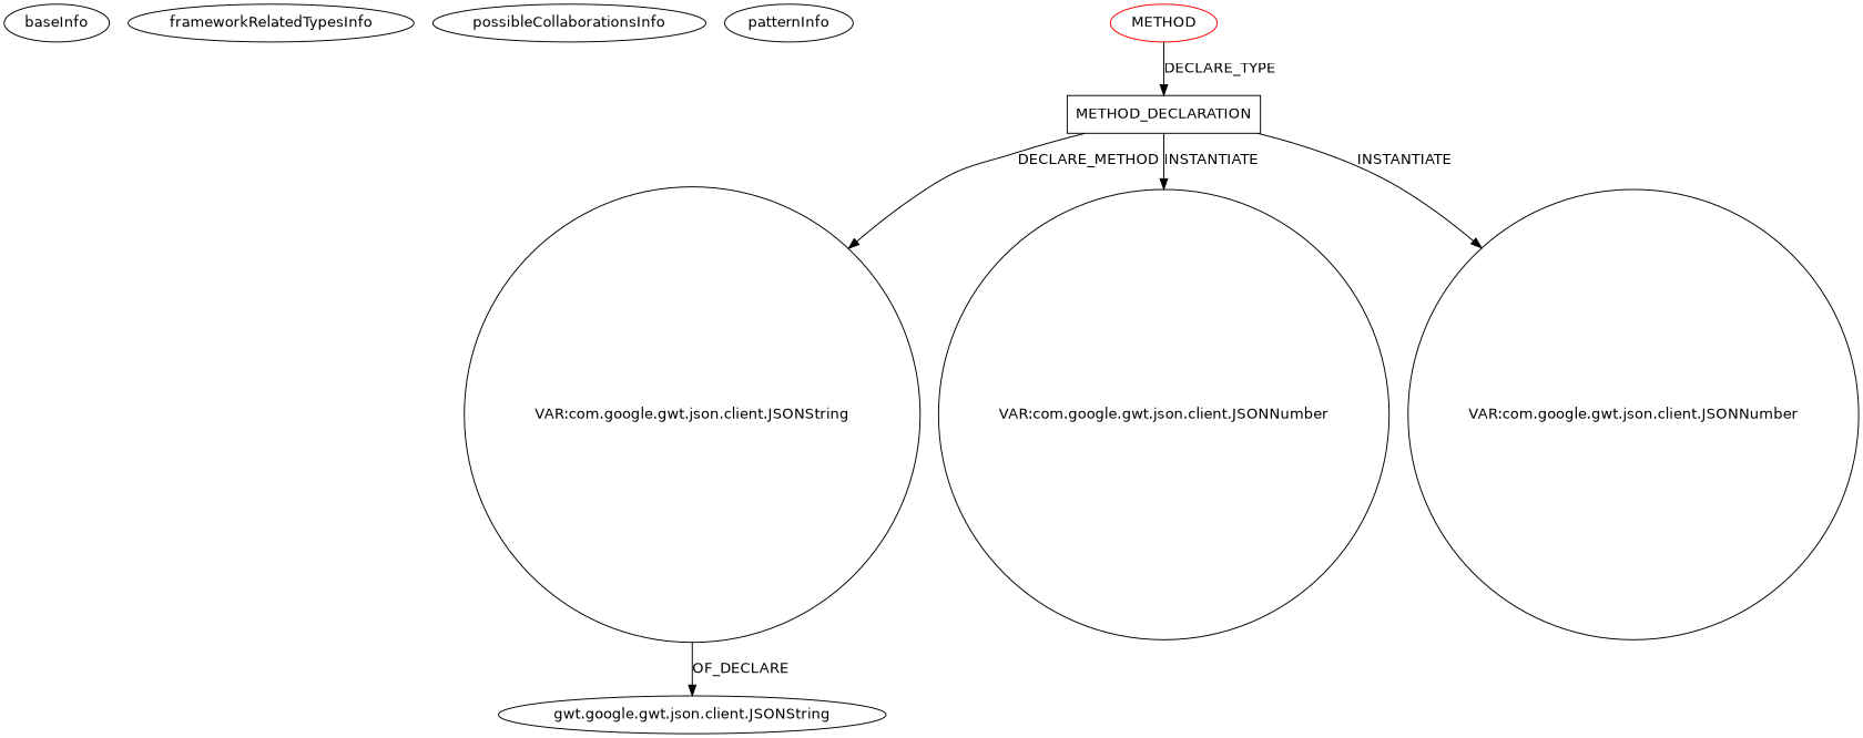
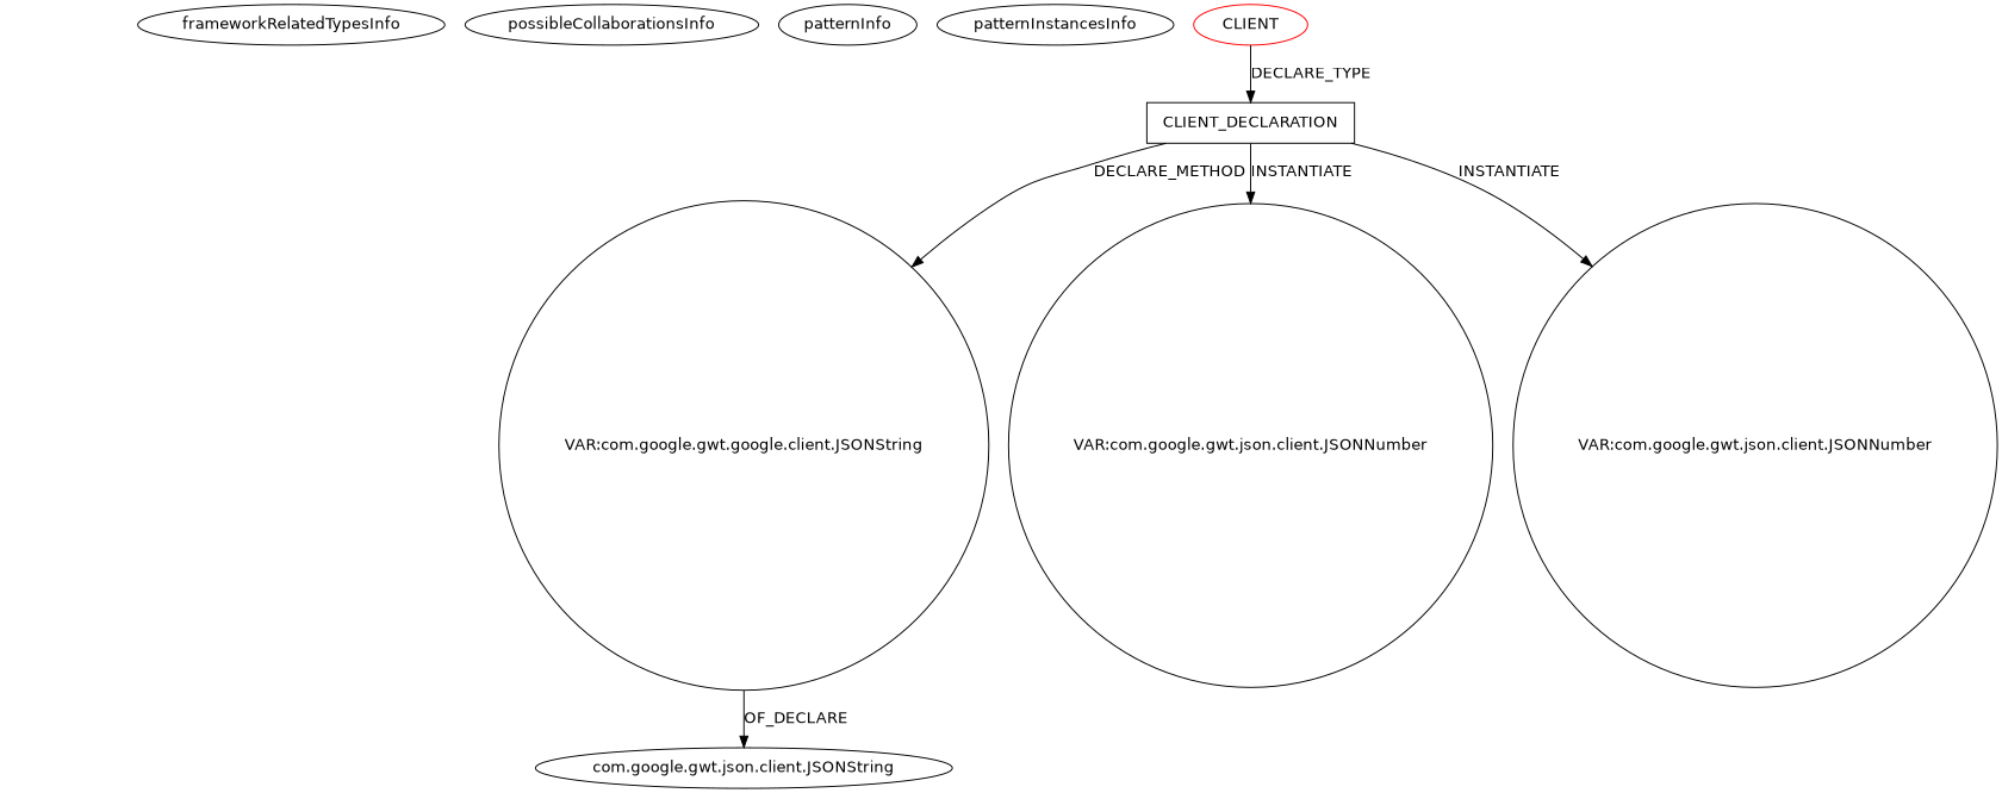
  digraph {
    fontname="DejaVu Sans"
    node [fontname="DejaVu Sans" isFrameworkType=false]
    edge [fontname="DejaVu Sans"]
-   baseInfo [category=pattern graphId=1704 isAnonymous=false possibleRelation=false isFrameworkType=""]
    frameworkRelatedTypesInfo [isFrameworkType=""]
    possibleCollaborationsInfo [isFrameworkType=""]
    patternInfo [frequency=2.0 patternRootClient=0 isFrameworkType=""]
-   n6 [label="gwt.google.gwt.json.client.JSONString" vertexType=FRAMEWORK_CLASS_TYPE]
-   n7 [label="VAR:com.google.gwt.json.client.JSONString" shape=circle vertexType=VARIABLE_EXPRESION]
-   n8 [label=METHOD_DECLARATION shape=box vertexType=CLIENT_METHOD_DECLARATION]
+   patternInstancesInfo [0="rwl-GoogleMapWidget~/rwl-GoogleMapWidget/GoogleMapWidget-master/src/main/java/org/vaadin/hezamu/googlemapwidget/widgetset/client/ui/VGoogleMap.java~MarkerRetrieveCommand~4442" 1="daonb-obudget~/daonb-obudget/obudget-master/src/client/src/org/obudget/client/Application.java~Application~1154" isFrameworkType=""]
+   n6 [label="com.google.gwt.json.client.JSONString" vertexType=FRAMEWORK_CLASS_TYPE]
+   n7 [label="VAR:com.google.gwt.google.client.JSONString" shape=circle vertexType=VARIABLE_EXPRESION]
+   n8 [label=CLIENT_DECLARATION shape=box vertexType=CLIENT_METHOD_DECLARATION]
    n9 [label="VAR:com.google.gwt.json.client.JSONNumber" shape=circle vertexType=VARIABLE_EXPRESION]
    n10 [label="VAR:com.google.gwt.json.client.JSONNumber" shape=circle vertexType=VARIABLE_EXPRESION]
-   n11 [color=red label=METHOD vertexType=ROOT_CLIENT_CLASS_DECLARATION]
+   n11 [color=red label=CLIENT vertexType=ROOT_CLIENT_CLASS_DECLARATION]
    n7 -> n6 [label=OF_DECLARE]
    n8 -> n7 [label=DECLARE_METHOD]
    n8 -> n9 [label=INSTANTIATE]
    n8 -> n10 [label=INSTANTIATE]
    n11 -> n8 [label=DECLARE_TYPE]
  }
